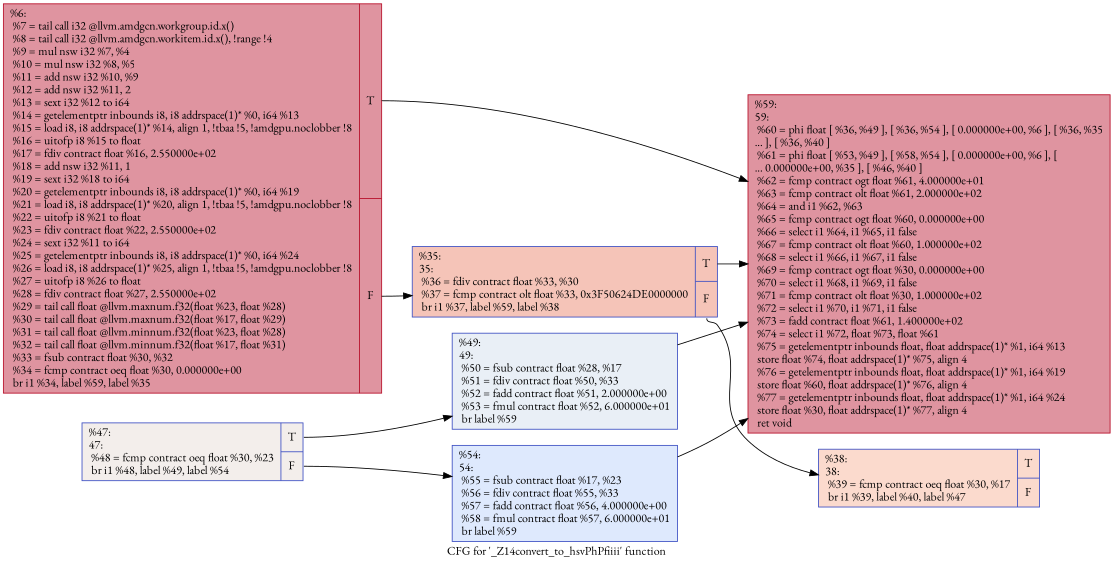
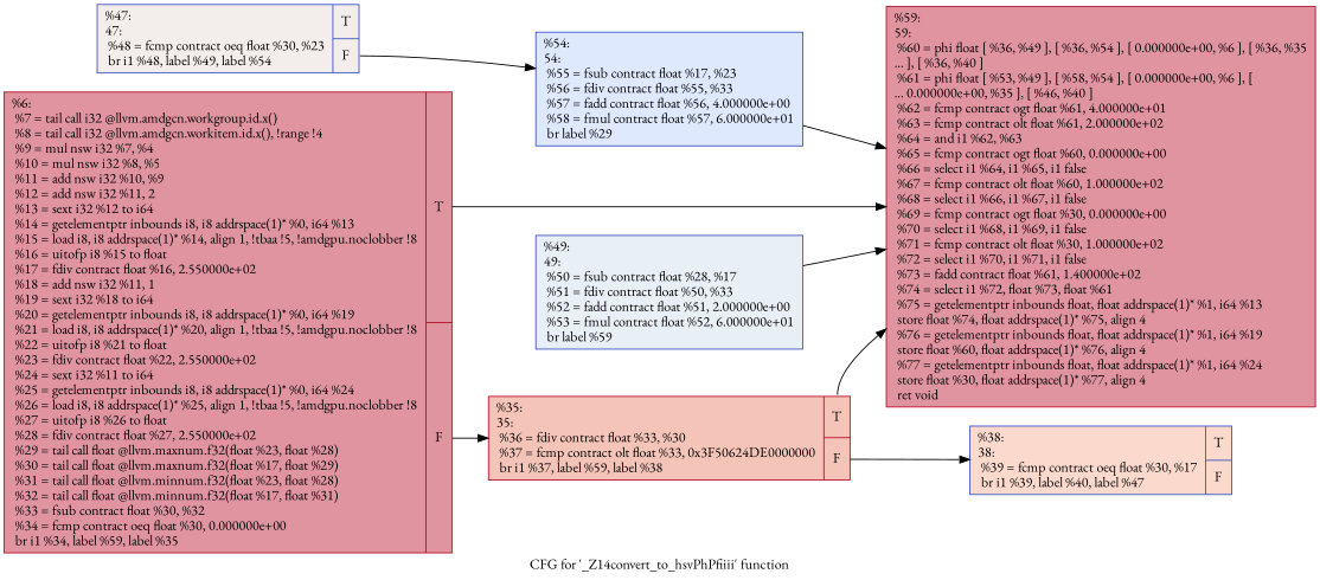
  digraph {
    fontname="EB Garamond"
    label="CFG for '_Z14convert_to_hsvPhPfiiii' function"
    rankdir=LR
    node [color="#3d50c3ff" fillcolor="#b70d2870" fontname="EB Garamond" shape=record style=filled]
    edge [fontname="EB Garamond" tailport=s0]
    n1 [color="#b70d28ff" label="{%6:\l  %7 = tail call i32 @llvm.amdgcn.workgroup.id.x()\l  %8 = tail call i32 @llvm.amdgcn.workitem.id.x(), !range !4\l  %9 = mul nsw i32 %7, %4\l  %10 = mul nsw i32 %8, %5\l  %11 = add nsw i32 %10, %9\l  %12 = add nsw i32 %11, 2\l  %13 = sext i32 %12 to i64\l  %14 = getelementptr inbounds i8, i8 addrspace(1)* %0, i64 %13\l  %15 = load i8, i8 addrspace(1)* %14, align 1, !tbaa !5, !amdgpu.noclobber !8\l  %16 = uitofp i8 %15 to float\l  %17 = fdiv contract float %16, 2.550000e+02\l  %18 = add nsw i32 %11, 1\l  %19 = sext i32 %18 to i64\l  %20 = getelementptr inbounds i8, i8 addrspace(1)* %0, i64 %19\l  %21 = load i8, i8 addrspace(1)* %20, align 1, !tbaa !5, !amdgpu.noclobber !8\l  %22 = uitofp i8 %21 to float\l  %23 = fdiv contract float %22, 2.550000e+02\l  %24 = sext i32 %11 to i64\l  %25 = getelementptr inbounds i8, i8 addrspace(1)* %0, i64 %24\l  %26 = load i8, i8 addrspace(1)* %25, align 1, !tbaa !5, !amdgpu.noclobber !8\l  %27 = uitofp i8 %26 to float\l  %28 = fdiv contract float %27, 2.550000e+02\l  %29 = tail call float @llvm.maxnum.f32(float %23, float %28)\l  %30 = tail call float @llvm.maxnum.f32(float %17, float %29)\l  %31 = tail call float @llvm.minnum.f32(float %23, float %28)\l  %32 = tail call float @llvm.minnum.f32(float %17, float %31)\l  %33 = fsub contract float %30, %32\l  %34 = fcmp contract oeq float %30, 0.000000e+00\l  br i1 %34, label %59, label %35\l|{<s0>T|<s1>F}}"]
    n2 [color="#b70d28ff" label="{%59:\l59:                                               \l  %60 = phi float [ %36, %49 ], [ %36, %54 ], [ 0.000000e+00, %6 ], [ %36, %35\l... ], [ %36, %40 ]\l  %61 = phi float [ %53, %49 ], [ %58, %54 ], [ 0.000000e+00, %6 ], [\l... 0.000000e+00, %35 ], [ %46, %40 ]\l  %62 = fcmp contract ogt float %61, 4.000000e+01\l  %63 = fcmp contract olt float %61, 2.000000e+02\l  %64 = and i1 %62, %63\l  %65 = fcmp contract ogt float %60, 0.000000e+00\l  %66 = select i1 %64, i1 %65, i1 false\l  %67 = fcmp contract olt float %60, 1.000000e+02\l  %68 = select i1 %66, i1 %67, i1 false\l  %69 = fcmp contract ogt float %30, 0.000000e+00\l  %70 = select i1 %68, i1 %69, i1 false\l  %71 = fcmp contract olt float %30, 1.000000e+02\l  %72 = select i1 %70, i1 %71, i1 false\l  %73 = fadd contract float %61, 1.400000e+02\l  %74 = select i1 %72, float %73, float %61\l  %75 = getelementptr inbounds float, float addrspace(1)* %1, i64 %13\l  store float %74, float addrspace(1)* %75, align 4\l  %76 = getelementptr inbounds float, float addrspace(1)* %1, i64 %19\l  store float %60, float addrspace(1)* %76, align 4\l  %77 = getelementptr inbounds float, float addrspace(1)* %1, i64 %24\l  store float %30, float addrspace(1)* %77, align 4\l  ret void\l}"]
-   n3 [fillcolor="#e97a5f70" label="{%35:\l35:                                               \l  %36 = fdiv contract float %33, %30\l  %37 = fcmp contract olt float %33, 0x3F50624DE0000000\l  br i1 %37, label %59, label %38\l|{<s0>T|<s1>F}}"]
+   n3 [color="#b70d28ff" fillcolor="#e97a5f70" label="{%35:\l35:                                               \l  %36 = fdiv contract float %33, %30\l  %37 = fcmp contract olt float %33, 0x3F50624DE0000000\l  br i1 %37, label %59, label %38\l|{<s0>T|<s1>F}}"]
    n4 [fillcolor="#f7ac8e70" label="{%38:\l38:                                               \l  %39 = fcmp contract oeq float %30, %17\l  br i1 %39, label %40, label %47\l|{<s0>T|<s1>F}}"]
    n5 [fillcolor="#e5d8d170" label="{%47:\l47:                                               \l  %48 = fcmp contract oeq float %30, %23\l  br i1 %48, label %49, label %54\l|{<s0>T|<s1>F}}"]
    n6 [fillcolor="#cedaeb70" label="{%49:\l49:                                               \l  %50 = fsub contract float %28, %17\l  %51 = fdiv contract float %50, %33\l  %52 = fadd contract float %51, 2.000000e+00\l  %53 = fmul contract float %52, 6.000000e+01\l  br label %59\l}"]
-   n7 [fillcolor="#b5cdfa70" label="{%54:\l54:                                               \l  %55 = fsub contract float %17, %23\l  %56 = fdiv contract float %55, %33\l  %57 = fadd contract float %56, 4.000000e+00\l  %58 = fmul contract float %57, 6.000000e+01\l  br label %59\l}"]
+   n7 [fillcolor="#b5cdfa70" label="{%54:\l54:                                               \l  %55 = fsub contract float %17, %23\l  %56 = fdiv contract float %55, %33\l  %57 = fadd contract float %56, 4.000000e+00\l  %58 = fmul contract float %57, 6.000000e+01\l  br label %29\l}"]
    n1 -> n2
    n1 -> n3 [tailport=s1]
    n3 -> n2
    n3 -> n4 [tailport=s1]
-   n5 -> n6
    n5 -> n7 [tailport=s1]
    n6 -> n2
    n7 -> n2
  }
